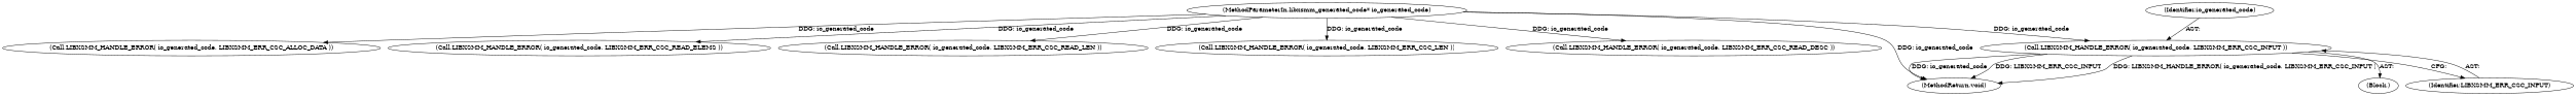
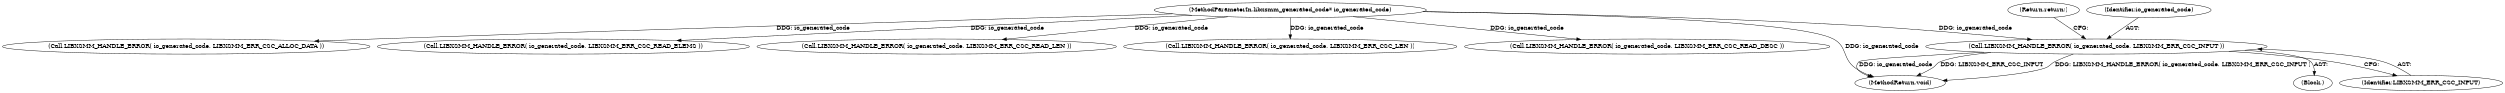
  digraph {
    n1 [label="(Call,LIBXSMM_HANDLE_ERROR( io_generated_code, LIBXSMM_ERR_CSC_INPUT ))"]
    n2 [label="(MethodReturn,void)"]
    n3 [label="(Block,)"]
    n4 [label="(Identifier,LIBXSMM_ERR_CSC_INPUT)"]
    n5 [label="(MethodParameterIn,libxsmm_generated_code* io_generated_code)"]
    n6 [label="(Call,LIBXSMM_HANDLE_ERROR( io_generated_code, LIBXSMM_ERR_CSC_ALLOC_DATA ))"]
    n7 [label="(Call,LIBXSMM_HANDLE_ERROR( io_generated_code, LIBXSMM_ERR_CSC_READ_ELEMS ))"]
    n8 [label="(Call,LIBXSMM_HANDLE_ERROR( io_generated_code, LIBXSMM_ERR_CSC_READ_LEN ))"]
    n9 [label="(Call,LIBXSMM_HANDLE_ERROR( io_generated_code, LIBXSMM_ERR_CSC_LEN ))"]
    n10 [label="(Call,LIBXSMM_HANDLE_ERROR( io_generated_code, LIBXSMM_ERR_CSC_READ_DESC ))"]
+   n11 [label="(Return,return;)"]
    n12 [label="(Identifier,io_generated_code)"]
    n1 -> n2 [label="DDG: LIBXSMM_HANDLE_ERROR( io_generated_code, LIBXSMM_ERR_CSC_INPUT )"]
    n1 -> n2 [label="DDG: io_generated_code"]
    n1 -> n2 [label="DDG: LIBXSMM_ERR_CSC_INPUT"]
    n1 -> n3 [label="AST: "]
    n1 -> n4 [label="CFG: "]
    n4 -> n1 [label="AST: "]
    n5 -> n1 [label="DDG: io_generated_code"]
    n5 -> n2 [label="DDG: io_generated_code"]
    n5 -> n6 [label="DDG: io_generated_code"]
    n5 -> n7 [label="DDG: io_generated_code"]
    n5 -> n8 [label="DDG: io_generated_code"]
    n5 -> n9 [label="DDG: io_generated_code"]
    n5 -> n10 [label="DDG: io_generated_code"]
+   n11 -> n1 [label="CFG: "]
    n12 -> n1 [label="AST: "]
  }
